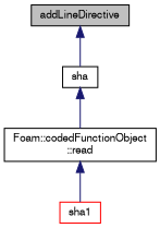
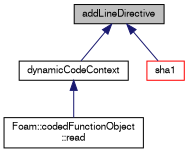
  digraph {
    rankdir=TB
    node [color=black fontname=FreeSans fontsize=10 shape=record]
    edge [color=midnightblue dir=back fontname=FreeSans fontsize=10 labelfontname=FreeSans labelfontsize=10 style=solid]
    n1 [fillcolor=grey75 fontcolor=black height=0.2 label=addLineDirective style=filled width=0.4]
-   n2 [height=0.2 label=sha width=0.4]
+   n2 [height=0.2 label=dynamicCodeContext width=0.4]
    n3 [color=red height=0.2 label=sha1 width=0.4]
    n4 [height=0.2 label="Foam::codedFunctionObject\l::read" width=0.4]
    n1 -> n2
-   n4 -> n3
+   n1 -> n3
    n2 -> n4
  }
